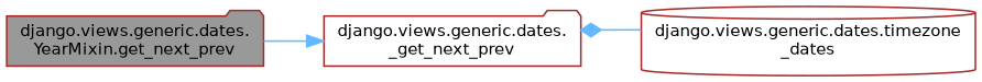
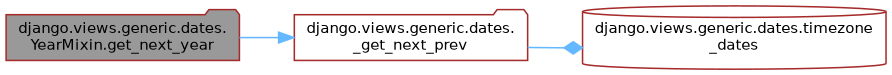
  digraph {
    rankdir=LR
    node [color=brown fillcolor=white fontname=Helvetica fontsize=10 shape=folder style=filled]
    edge [color=steelblue1 fontname=Helvetica fontsize=10 labelfontname=Helvetica labelfontsize=10 style=solid]
-   n1 [fillcolor=grey60 fontcolor=black height=0.2 label="django.views.generic.dates.\lYearMixin.get_next_prev" width=0.4]
+   n1 [fillcolor=grey60 fontcolor=black height=0.2 label="django.views.generic.dates.\lYearMixin.get_next_year" width=0.4]
    n2 [height=0.2 label="django.views.generic.dates.\l_get_next_prev" width=0.4]
    n3 [height=0.2 label="django.views.generic.dates.timezone\l_dates" shape=cylinder width=0.4]
    n1 -> n2 [arrowhead=normal]
-   n3 -> n2 [arrowhead=diamond]
+   n2 -> n3 [arrowhead=diamond]
  }
